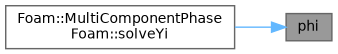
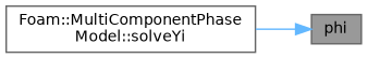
  digraph {
    rankdir=RL
    node [fontname=Helvetica fontsize=10 shape=box style=filled]
    n1 [color=gray40 fillcolor=grey60 fontcolor=black height=0.2 label=phi width=0.4]
-   n2 [color=grey40 fillcolor=white height=0.2 label="Foam::MultiComponentPhase\lFoam::solveYi" width=0.4]
+   n2 [color=grey40 fillcolor=white height=0.2 label="Foam::MultiComponentPhase\lModel::solveYi" width=0.4]
    n1 -> n2 [color=steelblue1 dir=back fontname=Helvetica fontsize=10 labelfontname=Helvetica labelfontsize=10 style=solid]
  }
